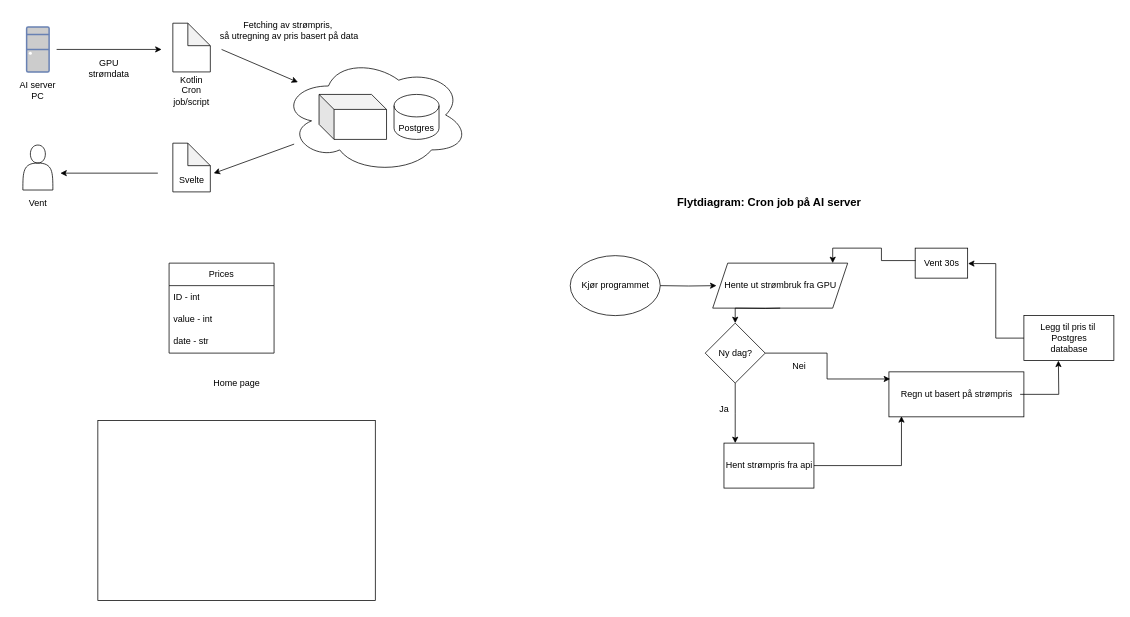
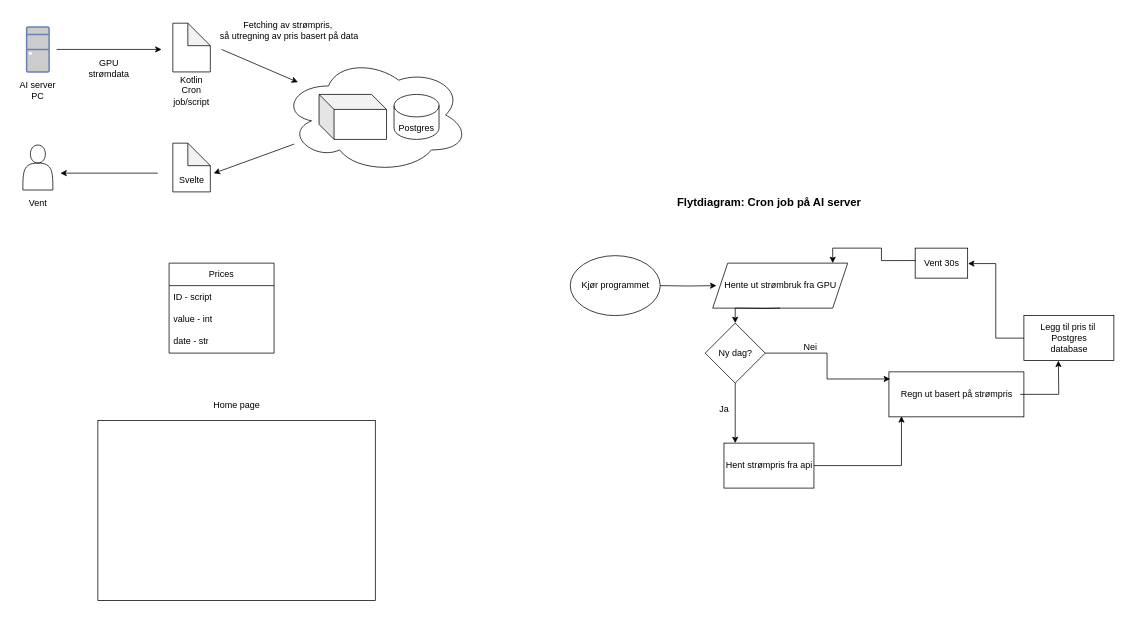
  <mxCell id="0" />
  <mxCell id="1" parent="0" />
  <mxCell id="2" value="" style="shape=parallelogram;perimeter=parallelogramPerimeter;whiteSpace=wrap;html=1;fixedSize=1;" vertex="1" parent="1"><mxGeometry x="950" y="350" width="180" height="60" as="geometry" /></mxCell>
  <mxCell id="3" value="" style="fontColor=#0066CC;verticalAlign=top;verticalLabelPosition=bottom;labelPosition=center;align=center;html=1;outlineConnect=0;fillColor=#CCCCCC;strokeColor=#6881B3;gradientColor=none;gradientDirection=north;strokeWidth=2;shape=mxgraph.networks.desktop_pc;" vertex="1" parent="1"><mxGeometry x="35" y="35" width="30" height="60" as="geometry" /></mxCell>
  <mxCell id="4" value="" style="shape=note;whiteSpace=wrap;html=1;backgroundOutline=1;darkOpacity=0.05;" vertex="1" parent="1"><mxGeometry x="230" y="30" width="50" height="65" as="geometry" /></mxCell>
  <mxCell id="5" value="&lt;div&gt;Kotlin Cron job/script &lt;/div&gt;" style="text;html=1;align=center;verticalAlign=middle;whiteSpace=wrap;rounded=0;" vertex="1" parent="1"><mxGeometry x="225" y="105" width="60" height="30" as="geometry" /></mxCell>
  <mxCell id="6" value="AI server PC" style="text;html=1;align=center;verticalAlign=middle;whiteSpace=wrap;rounded=0;" vertex="1" parent="1"><mxGeometry x="20" y="105" width="60" height="30" as="geometry" /></mxCell>
  <mxCell id="7" value="" style="endArrow=classic;html=1;rounded=0;" edge="1" parent="1"><mxGeometry width="50" height="50" relative="1" as="geometry"><mxPoint x="75" y="65" as="sourcePoint" /><mxPoint x="215" y="65" as="targetPoint" /></mxGeometry></mxCell>
  <mxCell id="8" value="GPU strømdata" style="text;html=1;align=center;verticalAlign=middle;whiteSpace=wrap;rounded=0;" vertex="1" parent="1"><mxGeometry x="115" y="75" width="60" height="30" as="geometry" /></mxCell>
  <mxCell id="9" value="" style="endArrow=classic;html=1;rounded=0;" edge="1" parent="1" target="10"><mxGeometry width="50" height="50" relative="1" as="geometry"><mxPoint x="295" y="65" as="sourcePoint" /><mxPoint x="405" y="65" as="targetPoint" /></mxGeometry></mxCell>
  <mxCell id="10" value="" style="ellipse;shape=cloud;whiteSpace=wrap;html=1;" vertex="1" parent="1"><mxGeometry x="375" y="75" width="250" height="155" as="geometry" /></mxCell>
  <mxCell id="11" value="" style="shape=cylinder3;whiteSpace=wrap;html=1;boundedLbl=1;backgroundOutline=1;size=15;" vertex="1" parent="1"><mxGeometry x="525" y="125" width="60" height="60" as="geometry" /></mxCell>
  <mxCell id="12" value="Postgres" style="text;html=1;align=center;verticalAlign=middle;whiteSpace=wrap;rounded=0;" vertex="1" parent="1"><mxGeometry x="525" y="155" width="60" height="30" as="geometry" /></mxCell>
  <mxCell id="13" value="" style="shape=cube;whiteSpace=wrap;html=1;boundedLbl=1;backgroundOutline=1;darkOpacity=0.05;darkOpacity2=0.1;" vertex="1" parent="1"><mxGeometry x="425" y="125" width="90" height="60" as="geometry" /></mxCell>
  <mxCell id="14" value="" style="edgeStyle=none;orthogonalLoop=1;jettySize=auto;html=1;rounded=0;entryX=1.09;entryY=0.619;entryDx=0;entryDy=0;entryPerimeter=0;" edge="1" parent="1" source="10" target="19"><mxGeometry width="100" relative="1" as="geometry"><mxPoint x="335" y="175" as="sourcePoint" /><mxPoint x="285" y="235" as="targetPoint" /><Array as="points" /></mxGeometry></mxCell>
  <mxCell id="15" value="Prices" style="swimlane;fontStyle=0;childLayout=stackLayout;horizontal=1;startSize=30;horizontalStack=0;resizeParent=1;resizeParentMax=0;resizeLast=0;collapsible=1;marginBottom=0;whiteSpace=wrap;html=1;" vertex="1" parent="1"><mxGeometry x="225" y="350" width="140" height="120" as="geometry" /></mxCell>
- <mxCell id="16" value="ID - int" style="text;strokeColor=none;fillColor=none;align=left;verticalAlign=middle;spacingLeft=4;spacingRight=4;overflow=hidden;points=[[0,0.5],[1,0.5]];portConstraint=eastwest;rotatable=0;whiteSpace=wrap;html=1;" vertex="1" parent="15"><mxGeometry y="30" width="140" height="30" as="geometry" /></mxCell>
+ <mxCell id="16" value="ID - script" style="text;strokeColor=none;fillColor=none;align=left;verticalAlign=middle;spacingLeft=4;spacingRight=4;overflow=hidden;points=[[0,0.5],[1,0.5]];portConstraint=eastwest;rotatable=0;whiteSpace=wrap;html=1;" vertex="1" parent="15"><mxGeometry y="30" width="140" height="30" as="geometry" /></mxCell>
  <mxCell id="17" value="value - int" style="text;strokeColor=none;fillColor=none;align=left;verticalAlign=middle;spacingLeft=4;spacingRight=4;overflow=hidden;points=[[0,0.5],[1,0.5]];portConstraint=eastwest;rotatable=0;whiteSpace=wrap;html=1;" vertex="1" parent="15"><mxGeometry y="60" width="140" height="30" as="geometry" /></mxCell>
  <mxCell id="18" value="date - str" style="text;strokeColor=none;fillColor=none;align=left;verticalAlign=middle;spacingLeft=4;spacingRight=4;overflow=hidden;points=[[0,0.5],[1,0.5]];portConstraint=eastwest;rotatable=0;whiteSpace=wrap;html=1;" vertex="1" parent="15"><mxGeometry y="90" width="140" height="30" as="geometry" /></mxCell>
  <mxCell id="19" value="" style="shape=note;whiteSpace=wrap;html=1;backgroundOutline=1;darkOpacity=0.05;" vertex="1" parent="1"><mxGeometry x="230" y="190" width="50" height="65" as="geometry" /></mxCell>
  <mxCell id="20" value="Svelte" style="text;html=1;align=center;verticalAlign=middle;resizable=0;points=[];autosize=1;strokeColor=none;fillColor=none;" vertex="1" parent="1"><mxGeometry x="225" y="225" width="60" height="30" as="geometry" /></mxCell>
  <mxCell id="21" value="" style="shape=actor;whiteSpace=wrap;html=1;" vertex="1" parent="1"><mxGeometry x="30" y="192.5" width="40" height="60" as="geometry" /></mxCell>
  <mxCell id="22" value="" style="edgeStyle=none;orthogonalLoop=1;jettySize=auto;html=1;rounded=0;" edge="1" parent="1"><mxGeometry width="100" relative="1" as="geometry"><mxPoint x="210" y="230" as="sourcePoint" /><mxPoint x="80" y="230" as="targetPoint" /><Array as="points" /></mxGeometry></mxCell>
  <mxCell id="23" value="Vent" style="text;html=1;align=center;verticalAlign=middle;resizable=0;points=[];autosize=1;strokeColor=none;fillColor=none;" vertex="1" parent="1"><mxGeometry x="20" y="255" width="60" height="30" as="geometry" /></mxCell>
  <mxCell id="24" value="&lt;div&gt;Fetching av strømpris,&amp;nbsp;&lt;/div&gt;&lt;div&gt;så utregning av pris basert på data&lt;/div&gt;" style="text;html=1;align=center;verticalAlign=middle;resizable=0;points=[];autosize=1;strokeColor=none;fillColor=none;" vertex="1" parent="1"><mxGeometry x="280" y="20" width="210" height="40" as="geometry" /></mxCell>
  <mxCell id="25" value="" style="rounded=0;whiteSpace=wrap;html=1;" vertex="1" parent="1"><mxGeometry x="130" y="560" width="370" height="240" as="geometry" /></mxCell>
  <mxCell id="26" value="" style="shape=image;verticalLabelPosition=bottom;labelBackgroundColor=default;verticalAlign=top;aspect=fixed;imageAspect=0;image=https://www.excel-easy.com/examples/images/line-chart/line-chart.png;" vertex="1" parent="1"><mxGeometry x="135.51" y="570.5" width="364.49" height="219" as="geometry" /></mxCell>
- <mxCell id="27" value="Home page" style="text;html=1;align=center;verticalAlign=middle;resizable=0;points=[];autosize=1;strokeColor=none;fillColor=none;" vertex="1" parent="1"><mxGeometry x="270" y="495" width="90" height="30" as="geometry" /></mxCell>
+ <mxCell id="27" value="Home page" style="text;html=1;align=center;verticalAlign=middle;resizable=0;points=[];autosize=1;strokeColor=none;fillColor=none;" vertex="1" parent="1"><mxGeometry x="270" y="525" width="90" height="30" as="geometry" /></mxCell>
  <mxCell id="28" value="" style="ellipse;whiteSpace=wrap;html=1;" vertex="1" parent="1"><mxGeometry x="760" y="340" width="120" height="80" as="geometry" /></mxCell>
  <mxCell id="29" style="edgeStyle=orthogonalEdgeStyle;rounded=0;orthogonalLoop=1;jettySize=auto;html=1;" edge="1" parent="1" target="33"><mxGeometry relative="1" as="geometry"><mxPoint x="950" y="380" as="targetPoint" /><mxPoint x="880" y="380" as="sourcePoint" /><Array as="points" /></mxGeometry></mxCell>
  <mxCell id="30" value="Kjør programmet" style="text;html=1;align=center;verticalAlign=middle;resizable=0;points=[];autosize=1;strokeColor=none;fillColor=none;" vertex="1" parent="1"><mxGeometry x="765" y="365" width="110" height="30" as="geometry" /></mxCell>
  <mxCell id="31" value="&lt;b&gt;&lt;font style=&quot;font-size: 15px;&quot;&gt;Flytdiagram: Cron job på AI server&lt;/font&gt;&lt;/b&gt;" style="text;html=1;align=center;verticalAlign=middle;resizable=0;points=[];autosize=1;strokeColor=none;fillColor=none;" vertex="1" parent="1"><mxGeometry x="890" y="252.5" width="270" height="30" as="geometry" /></mxCell>
  <mxCell id="32" style="edgeStyle=orthogonalEdgeStyle;rounded=0;orthogonalLoop=1;jettySize=auto;html=1;" edge="1" parent="1" target="40"><mxGeometry relative="1" as="geometry"><mxPoint x="1040" y="410" as="sourcePoint" /></mxGeometry></mxCell>
  <mxCell id="33" value="Hente ut strømbruk fra GPU" style="text;html=1;align=center;verticalAlign=middle;resizable=0;points=[];autosize=1;strokeColor=none;fillColor=none;" vertex="1" parent="1"><mxGeometry x="955" y="365" width="170" height="30" as="geometry" /></mxCell>
  <mxCell id="34" value="" style="rounded=0;whiteSpace=wrap;html=1;" vertex="1" parent="1"><mxGeometry x="1220" y="330" width="70" height="40" as="geometry" /></mxCell>
  <mxCell id="35" style="edgeStyle=orthogonalEdgeStyle;rounded=0;orthogonalLoop=1;jettySize=auto;html=1;entryX=0.889;entryY=0;entryDx=0;entryDy=0;exitX=0.009;exitY=0.386;exitDx=0;exitDy=0;exitPerimeter=0;entryPerimeter=0;" edge="1" parent="1" source="36" target="2"><mxGeometry relative="1" as="geometry"><mxPoint x="1130" y="380" as="targetPoint" /></mxGeometry></mxCell>
  <mxCell id="36" value="Vent 30s" style="text;html=1;align=center;verticalAlign=middle;resizable=0;points=[];autosize=1;strokeColor=none;fillColor=none;" vertex="1" parent="1"><mxGeometry x="1220" y="335" width="70" height="30" as="geometry" /></mxCell>
  <mxCell id="37" value="" style="rounded=0;whiteSpace=wrap;html=1;" vertex="1" parent="1"><mxGeometry x="1185" y="495" width="180" height="60" as="geometry" /></mxCell>
  <mxCell id="38" value="Regn ut basert på strømpris" style="text;html=1;align=center;verticalAlign=middle;resizable=0;points=[];autosize=1;strokeColor=none;fillColor=none;" vertex="1" parent="1"><mxGeometry x="1190" y="510" width="170" height="30" as="geometry" /></mxCell>
  <mxCell id="39" style="edgeStyle=orthogonalEdgeStyle;rounded=0;orthogonalLoop=1;jettySize=auto;html=1;" edge="1" parent="1" source="40"><mxGeometry relative="1" as="geometry"><mxPoint x="980" y="590" as="targetPoint" /></mxGeometry></mxCell>
  <mxCell id="40" value="" style="rhombus;whiteSpace=wrap;html=1;" vertex="1" parent="1"><mxGeometry x="940" y="430" width="80" height="80" as="geometry" /></mxCell>
  <mxCell id="41" value="Ny dag?" style="text;html=1;align=center;verticalAlign=middle;resizable=0;points=[];autosize=1;strokeColor=none;fillColor=none;" vertex="1" parent="1"><mxGeometry x="945" y="455" width="70" height="30" as="geometry" /></mxCell>
  <mxCell id="42" style="edgeStyle=orthogonalEdgeStyle;rounded=0;orthogonalLoop=1;jettySize=auto;html=1;entryX=0.009;entryY=0.158;entryDx=0;entryDy=0;entryPerimeter=0;" edge="1" parent="1" source="40" target="37"><mxGeometry relative="1" as="geometry" /></mxCell>
  <mxCell id="43" value="" style="rounded=0;whiteSpace=wrap;html=1;" vertex="1" parent="1"><mxGeometry x="965" y="590" width="120" height="60" as="geometry" /></mxCell>
  <mxCell id="44" value="Hent strømpris fra api" style="text;html=1;align=center;verticalAlign=middle;resizable=0;points=[];autosize=1;strokeColor=none;fillColor=none;" vertex="1" parent="1"><mxGeometry x="955" y="605" width="140" height="30" as="geometry" /></mxCell>
  <mxCell id="45" value="Ja" style="text;html=1;align=center;verticalAlign=middle;resizable=0;points=[];autosize=1;strokeColor=none;fillColor=none;" vertex="1" parent="1"><mxGeometry x="945" y="530" width="40" height="30" as="geometry" /></mxCell>
- <mxCell id="46" value="Nei" style="text;html=1;align=center;verticalAlign=middle;resizable=0;points=[];autosize=1;strokeColor=none;fillColor=none;" vertex="1" parent="1"><mxGeometry x="1045" y="473" width="40" height="30" as="geometry" /></mxCell>
+ <mxCell id="46" value="Nei" style="text;html=1;align=center;verticalAlign=middle;resizable=0;points=[];autosize=1;strokeColor=none;fillColor=none;" vertex="1" parent="1"><mxGeometry x="1060" y="448" width="40" height="30" as="geometry" /></mxCell>
  <mxCell id="47" style="edgeStyle=orthogonalEdgeStyle;rounded=0;orthogonalLoop=1;jettySize=auto;html=1;entryX=0.093;entryY=0.986;entryDx=0;entryDy=0;entryPerimeter=0;" edge="1" parent="1" source="43" target="37"><mxGeometry relative="1" as="geometry" /></mxCell>
  <mxCell id="48" value="" style="rounded=0;whiteSpace=wrap;html=1;" vertex="1" parent="1"><mxGeometry x="1365" y="420" width="120" height="60" as="geometry" /></mxCell>
  <mxCell id="49" value="&lt;div&gt;Legg til pris til&amp;nbsp;&lt;/div&gt;&lt;div&gt;Postgres&lt;/div&gt;&lt;div&gt;database&lt;br&gt;&lt;/div&gt;" style="text;html=1;align=center;verticalAlign=middle;resizable=0;points=[];autosize=1;strokeColor=none;fillColor=none;" vertex="1" parent="1"><mxGeometry x="1375" y="420" width="100" height="60" as="geometry" /></mxCell>
  <mxCell id="50" style="edgeStyle=orthogonalEdgeStyle;rounded=0;orthogonalLoop=1;jettySize=auto;html=1;" edge="1" parent="1" source="38"><mxGeometry relative="1" as="geometry"><mxPoint x="1411" y="480" as="targetPoint" /></mxGeometry></mxCell>
  <mxCell id="51" style="edgeStyle=orthogonalEdgeStyle;rounded=0;orthogonalLoop=1;jettySize=auto;html=1;entryX=1.007;entryY=0.519;entryDx=0;entryDy=0;entryPerimeter=0;" edge="1" parent="1" source="48" target="36"><mxGeometry relative="1" as="geometry" /></mxCell>
